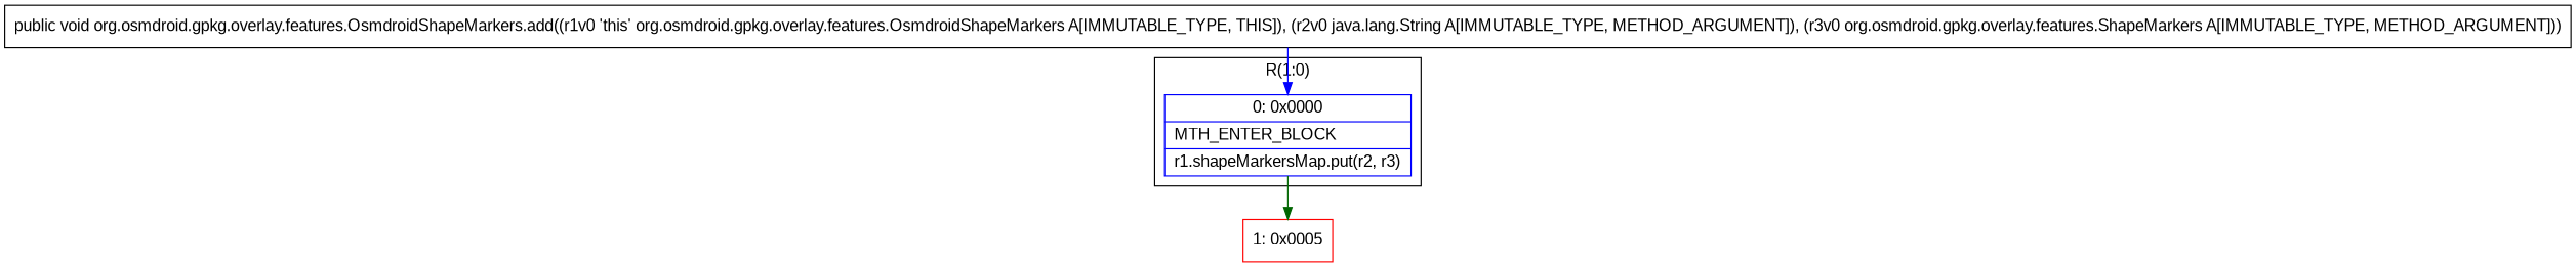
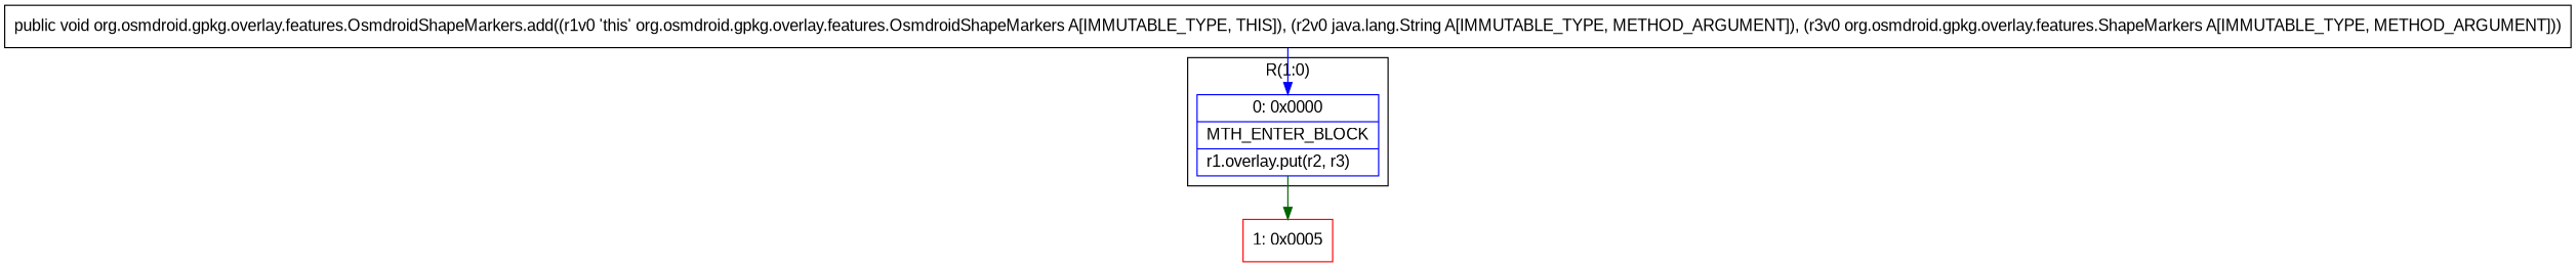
  digraph {
    fontname="Liberation Sans"
    node [shape=record fontname="Liberation Sans"]
    edge [fontname="Liberation Sans"]
-   n1 [color=blue label="{0\:\ 0x0000|MTH_ENTER_BLOCK\l|r1.shapeMarkersMap.put(r2, r3)\l}"]
+   n1 [color=blue label="{0\:\ 0x0000|MTH_ENTER_BLOCK\l|r1.overlay.put(r2, r3)\l}"]
    n2 [color=red label="{1\:\ 0x0005}"]
    n3 [label="{public void org.osmdroid.gpkg.overlay.features.OsmdroidShapeMarkers.add((r1v0 'this' org.osmdroid.gpkg.overlay.features.OsmdroidShapeMarkers A[IMMUTABLE_TYPE, THIS]), (r2v0 java.lang.String A[IMMUTABLE_TYPE, METHOD_ARGUMENT]), (r3v0 org.osmdroid.gpkg.overlay.features.ShapeMarkers A[IMMUTABLE_TYPE, METHOD_ARGUMENT])) }"]
    subgraph cluster_1 {
      label="R(1:0)"
      n1
    }
    n1 -> n2 [color=darkgreen]
    n3 -> n1 [color=blue]
  }
